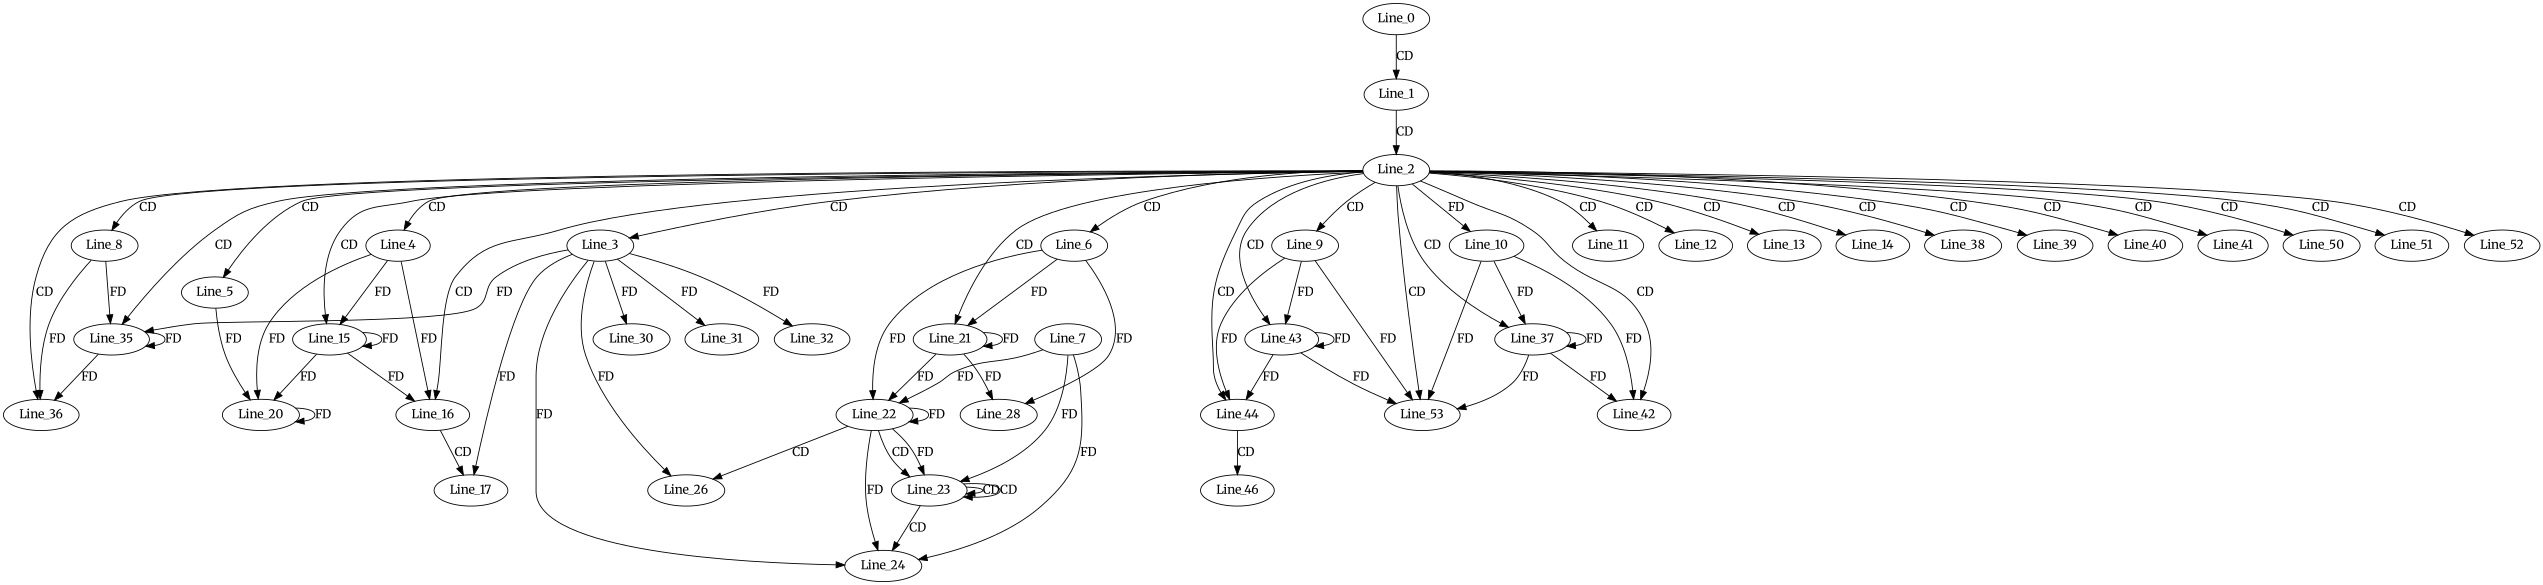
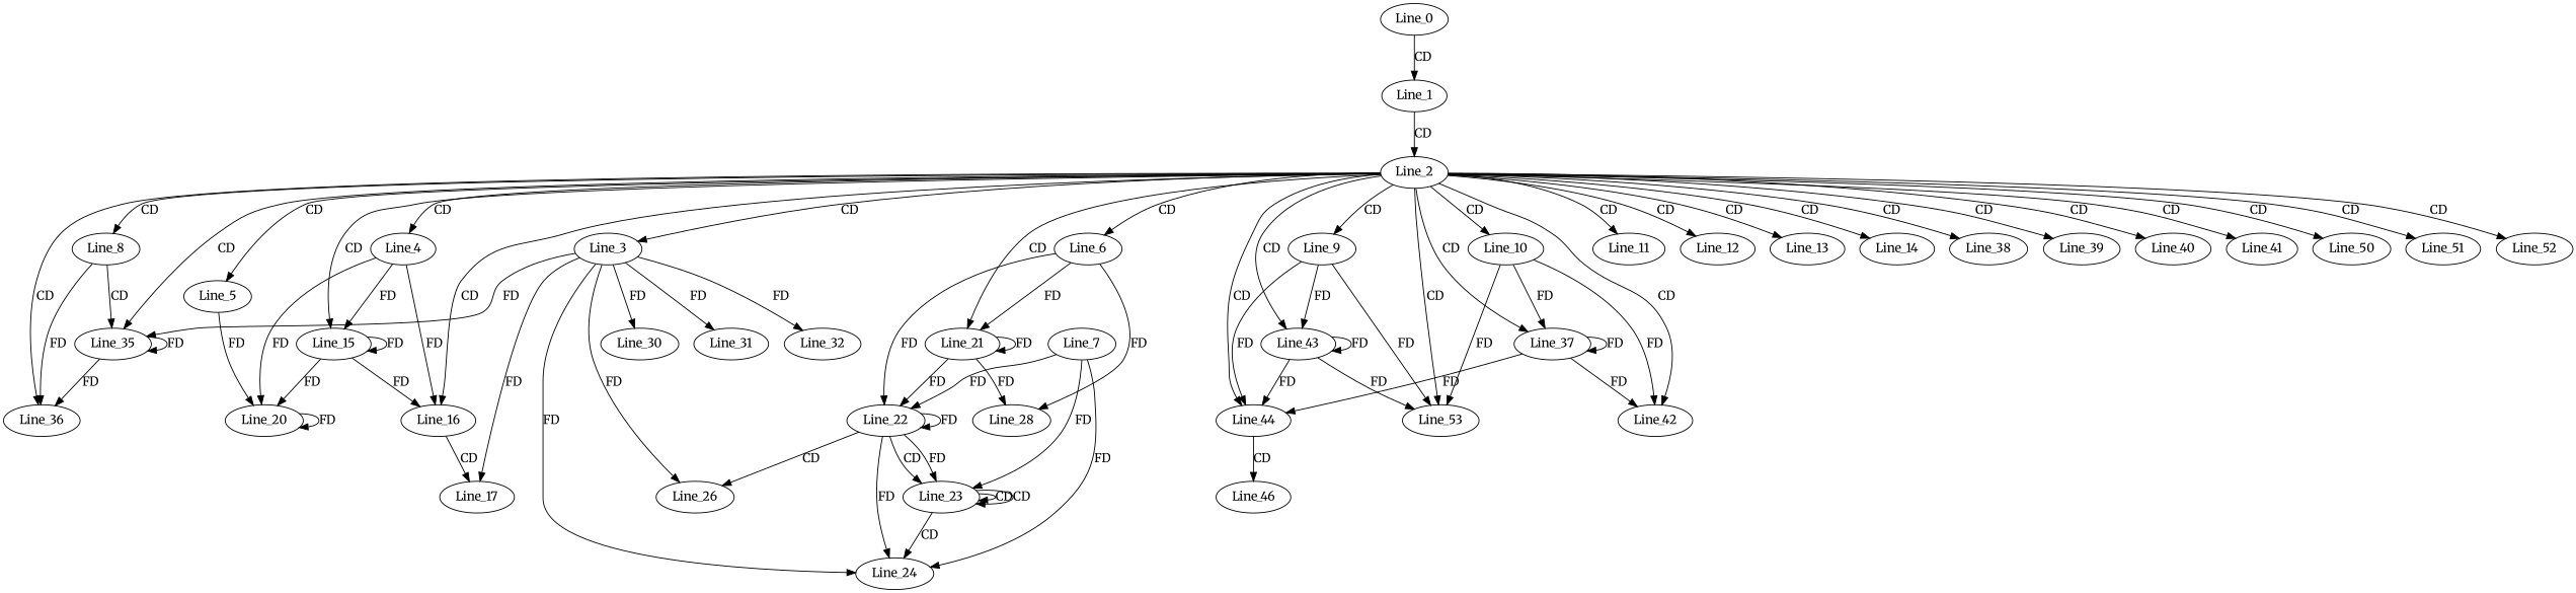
  digraph {
    fontname=Merriweather
    node [fontname=Merriweather]
    edge [fontname=Merriweather]
    Line_0
    Line_1
    Line_2
    Line_3
    Line_4
    Line_5
    Line_6
    Line_8
    Line_9
    Line_10
    Line_11
    Line_12
    Line_13
    Line_14
    Line_15
    Line_16
    Line_35
    Line_36
    Line_37
    Line_38
    Line_39
    Line_40
    Line_41
    Line_42
    Line_43
    Line_44
    Line_50
    Line_51
    Line_52
    Line_53
    Line_21
    Line_17
    Line_24
    Line_26
    Line_30
    Line_31
    Line_32
    Line_20
    Line_22
    Line_28
    Line_7
    Line_23
    Line_46
    Line_0 -> Line_1 [label=CD]
    Line_1 -> Line_2 [label=CD]
    Line_2 -> Line_3 [label=CD]
    Line_2 -> Line_4 [label=CD]
    Line_2 -> Line_5 [label=CD]
    Line_2 -> Line_6 [label=CD]
    Line_2 -> Line_8 [label=CD]
    Line_2 -> Line_9 [label=CD]
-   Line_2 -> Line_10 [label=FD]
+   Line_2 -> Line_10 [label=CD]
    Line_2 -> Line_11 [label=CD]
    Line_2 -> Line_12 [label=CD]
    Line_2 -> Line_13 [label=CD]
    Line_2 -> Line_14 [label=CD]
    Line_2 -> Line_15 [label=CD]
    Line_2 -> Line_16 [label=CD]
    Line_2 -> Line_35 [label=CD]
    Line_2 -> Line_36 [label=CD]
    Line_2 -> Line_37 [label=CD]
    Line_2 -> Line_38 [label=CD]
    Line_2 -> Line_39 [label=CD]
    Line_2 -> Line_40 [label=CD]
    Line_2 -> Line_41 [label=CD]
    Line_2 -> Line_42 [label=CD]
    Line_2 -> Line_43 [label=CD]
    Line_2 -> Line_44 [label=CD]
    Line_2 -> Line_50 [label=CD]
    Line_2 -> Line_51 [label=CD]
    Line_2 -> Line_52 [label=CD]
    Line_2 -> Line_53 [label=CD]
    Line_2 -> Line_21 [label=CD]
    Line_3 -> Line_35 [label=FD]
    Line_3 -> Line_17 [label=FD]
    Line_3 -> Line_24 [label=FD]
    Line_3 -> Line_26 [label=FD]
    Line_3 -> Line_30 [label=FD]
    Line_3 -> Line_31 [label=FD]
    Line_3 -> Line_32 [label=FD]
    Line_4 -> Line_15 [label=FD]
    Line_4 -> Line_16 [label=FD]
    Line_4 -> Line_20 [label=FD]
    Line_5 -> Line_20 [label=FD]
    Line_6 -> Line_21 [label=FD]
    Line_6 -> Line_22 [label=FD]
    Line_6 -> Line_28 [label=FD]
-   Line_8 -> Line_35 [label=FD]
+   Line_8 -> Line_35 [label=CD]
    Line_8 -> Line_36 [label=FD]
    Line_9 -> Line_43 [label=FD]
    Line_9 -> Line_44 [label=FD]
    Line_9 -> Line_53 [label=FD]
    Line_10 -> Line_37 [label=FD]
    Line_10 -> Line_42 [label=FD]
    Line_10 -> Line_53 [label=FD]
    Line_15 -> Line_15 [label=FD]
    Line_15 -> Line_16 [label=FD]
    Line_15 -> Line_20 [label=FD]
    Line_16 -> Line_17 [label=CD]
    Line_35 -> Line_35 [label=FD]
    Line_35 -> Line_36 [label=FD]
    Line_37 -> Line_37 [label=FD]
    Line_37 -> Line_42 [label=FD]
-   Line_37 -> Line_53 [label=FD]
+   Line_37 -> Line_44 [label=FD]
    Line_43 -> Line_43 [label=FD]
    Line_43 -> Line_44 [label=FD]
    Line_43 -> Line_53 [label=FD]
    Line_44 -> Line_46 [label=CD]
    Line_21 -> Line_21 [label=FD]
    Line_21 -> Line_22 [label=FD]
    Line_21 -> Line_28 [label=FD]
    Line_20 -> Line_20 [label=FD]
    Line_22 -> Line_24 [label=FD]
    Line_22 -> Line_26 [label=CD]
    Line_22 -> Line_22 [label=FD]
    Line_22 -> Line_23 [label=CD]
    Line_22 -> Line_23 [label=FD]
    Line_7 -> Line_24 [label=FD]
    Line_7 -> Line_22 [label=FD]
    Line_7 -> Line_23 [label=FD]
    Line_23 -> Line_24 [label=CD]
    Line_23 -> Line_23 [label=CD]
    Line_23 -> Line_23 [label=CD]
  }
